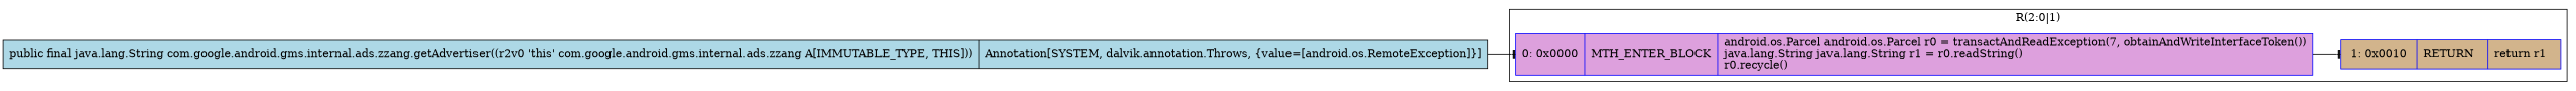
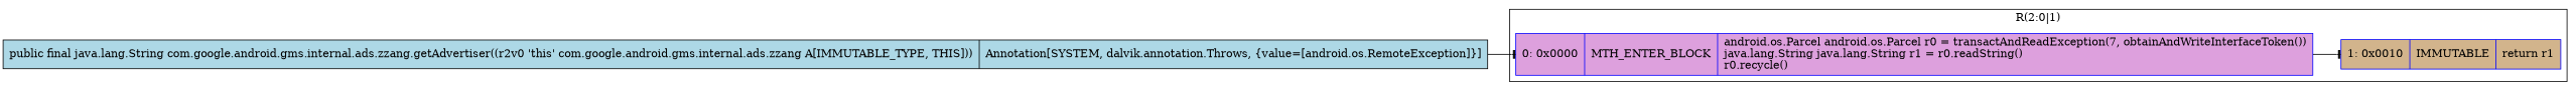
  digraph {
    rankdir=LR
    node [color=blue shape=record style=filled]
    edge [style=solid arrowhead=tee]
    n1 [label="{0\:\ 0x0000|MTH_ENTER_BLOCK\l|android.os.Parcel android.os.Parcel r0 = transactAndReadException(7, obtainAndWriteInterfaceToken())\ljava.lang.String java.lang.String r1 = r0.readString()\lr0.recycle()\l}" fillcolor=plum]
-   n2 [label="{1\:\ 0x0010|RETURN\l|return r1\l}" fillcolor=tan]
+   n2 [label="{1\:\ 0x0010|IMMUTABLE\l|return r1\l}" fillcolor=tan]
    n3 [label="{public final java.lang.String com.google.android.gms.internal.ads.zzang.getAdvertiser((r2v0 'this' com.google.android.gms.internal.ads.zzang A[IMMUTABLE_TYPE, THIS]))  | Annotation[SYSTEM, dalvik.annotation.Throws, \{value=[android.os.RemoteException]\}]\l}" fillcolor=lightblue color=""]
    subgraph cluster_1 {
      label="R(2:0|1)"
      n1
      n2
    }
    n1 -> n2
    n3 -> n1
  }
